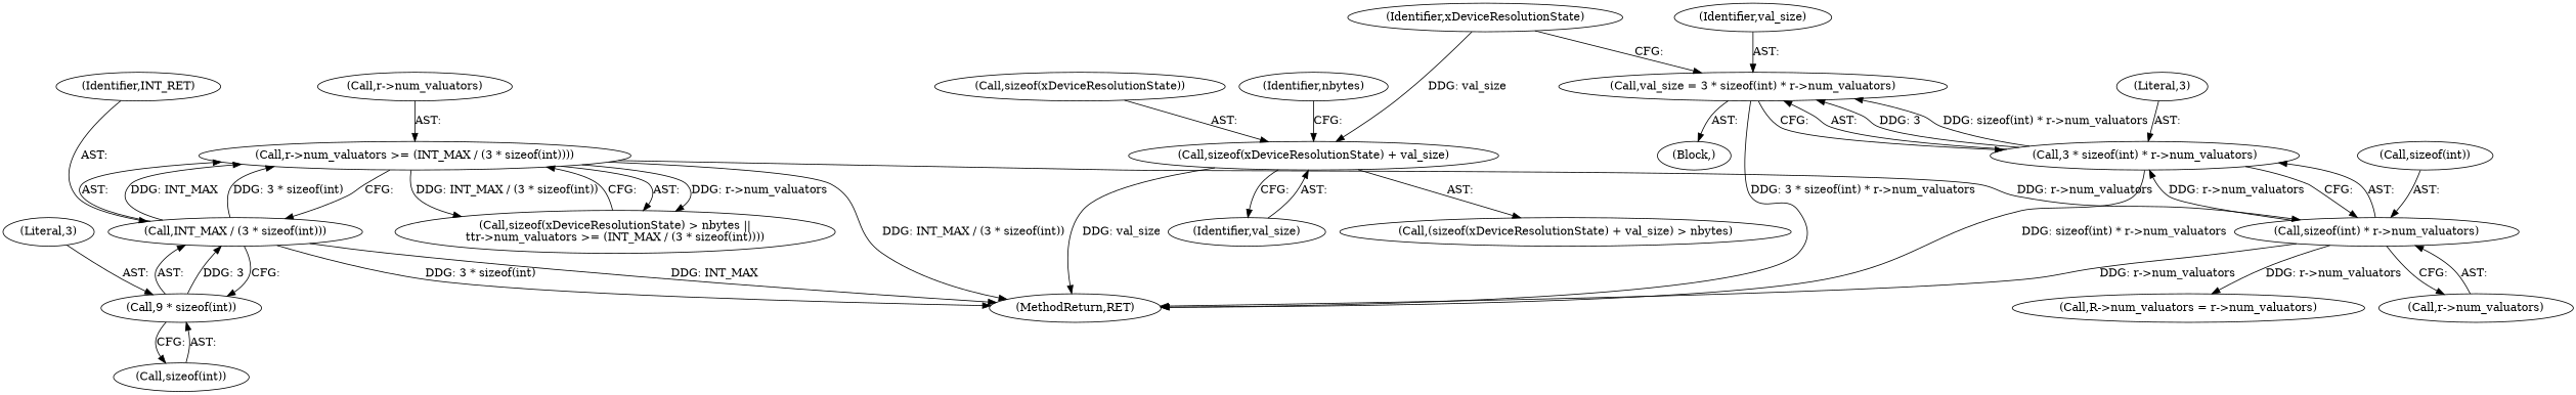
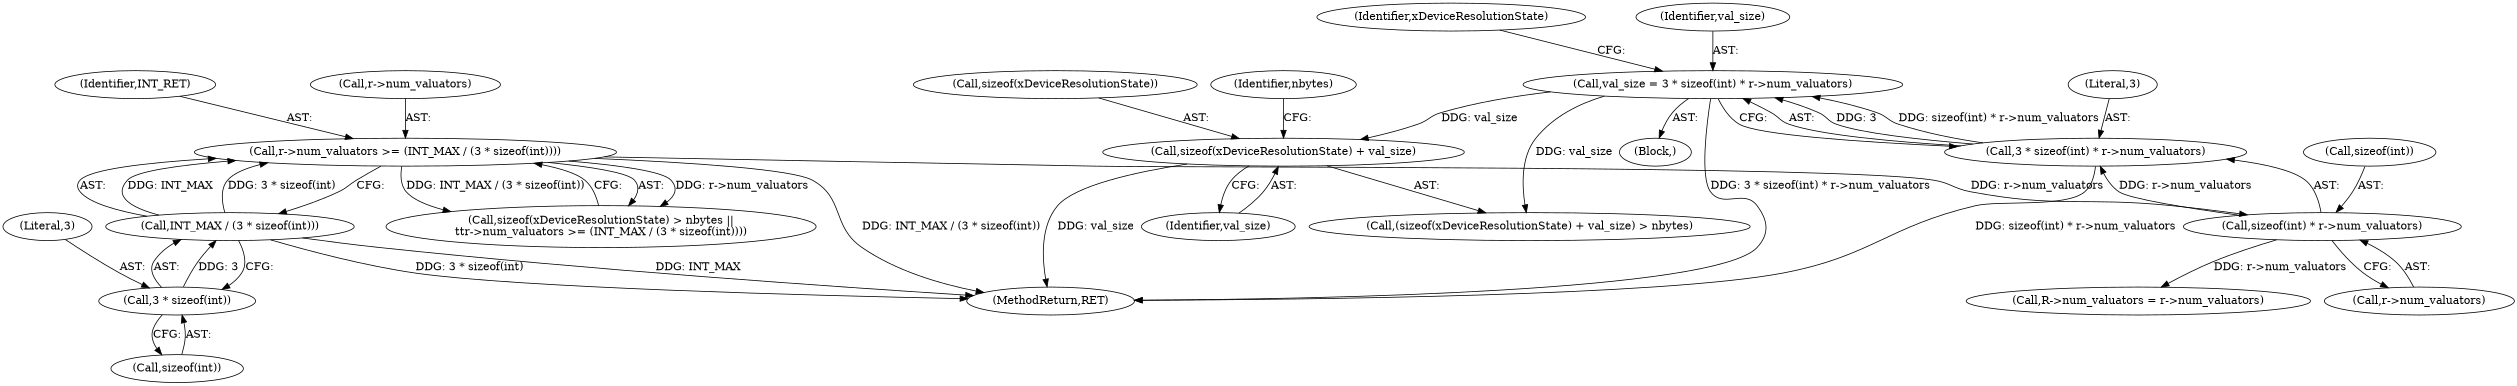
  digraph {
    n1 [label="(Call,sizeof(xDeviceResolutionState) + val_size)"]
    n2 [label="(MethodReturn,RET)"]
    n3 [label="(Identifier,val_size)"]
    n4 [label="(Call,(sizeof(xDeviceResolutionState) + val_size) > nbytes)"]
    n5 [label="(Call,val_size = 3 * sizeof(int) * r->num_valuators)"]
    n6 [label="(Call,3 * sizeof(int) * r->num_valuators)"]
    n7 [label="(Block,)"]
    n8 [label="(Call,sizeof(int) * r->num_valuators)"]
    n9 [label="(Call,r->num_valuators)"]
    n10 [label="(Call,R->num_valuators = r->num_valuators)"]
    n11 [label="(Call,r->num_valuators >= (INT_MAX / (3 * sizeof(int))))"]
    n12 [label="(Call,INT_MAX / (3 * sizeof(int)))"]
    n13 [label="(Call,sizeof(xDeviceResolutionState) > nbytes ||\n\t\tr->num_valuators >= (INT_MAX / (3 * sizeof(int))))"]
-   n14 [label="(Call,9 * sizeof(int))"]
+   n14 [label="(Call,3 * sizeof(int))"]
    n15 [label="(Call,sizeof(int))"]
    n16 [label="(Literal,3)"]
    n17 [label="(Identifier,val_size)"]
    n18 [label="(Call,r->num_valuators)"]
    n19 [label="(Identifier,INT_RET)"]
    n20 [label="(Call,sizeof(xDeviceResolutionState))"]
    n21 [label="(Identifier,nbytes)"]
    n22 [label="(Identifier,xDeviceResolutionState)"]
    n23 [label="(Call,sizeof(int))"]
    n24 [label="(Literal,3)"]
    n1 -> n2 [label="DDG: val_size"]
    n1 -> n3 [label="CFG: "]
    n1 -> n4 [label="AST: "]
    n3 -> n1 [label="AST: "]
-   n22 -> n1 [label="DDG: val_size"]
+   n5 -> n1 [label="DDG: val_size"]
    n5 -> n2 [label="DDG: 3 * sizeof(int) * r->num_valuators"]
+   n5 -> n4 [label="DDG: val_size"]
    n5 -> n6 [label="CFG: "]
    n5 -> n7 [label="AST: "]
    n6 -> n2 [label="DDG: sizeof(int) * r->num_valuators"]
    n6 -> n5 [label="AST: "]
    n6 -> n5 [label="DDG: 3"]
    n6 -> n5 [label="DDG: sizeof(int) * r->num_valuators"]
-   n6 -> n8 [label="CFG: "]
-   n8 -> n2 [label="DDG: r->num_valuators"]
    n8 -> n6 [label="AST: "]
    n8 -> n6 [label="DDG: r->num_valuators"]
    n8 -> n9 [label="CFG: "]
    n8 -> n10 [label="DDG: r->num_valuators"]
    n9 -> n8 [label="AST: "]
    n11 -> n2 [label="DDG: INT_MAX / (3 * sizeof(int))"]
    n11 -> n8 [label="DDG: r->num_valuators"]
    n11 -> n12 [label="CFG: "]
    n11 -> n13 [label="AST: "]
    n11 -> n13 [label="DDG: r->num_valuators"]
    n11 -> n13 [label="DDG: INT_MAX / (3 * sizeof(int))"]
    n12 -> n2 [label="DDG: INT_MAX"]
    n12 -> n2 [label="DDG: 3 * sizeof(int)"]
    n12 -> n11 [label="AST: "]
    n12 -> n11 [label="DDG: INT_MAX"]
    n12 -> n11 [label="DDG: 3 * sizeof(int)"]
    n12 -> n14 [label="CFG: "]
    n13 -> n11 [label="CFG: "]
    n14 -> n12 [label="AST: "]
    n14 -> n12 [label="DDG: 3"]
    n14 -> n15 [label="CFG: "]
    n15 -> n14 [label="AST: "]
    n16 -> n6 [label="AST: "]
    n17 -> n5 [label="AST: "]
    n18 -> n11 [label="AST: "]
-   n19 -> n12 [label="AST: "]
+   n19 -> n11 [label="AST: "]
    n20 -> n1 [label="AST: "]
    n21 -> n1 [label="CFG: "]
    n22 -> n5 [label="CFG: "]
    n23 -> n8 [label="AST: "]
    n24 -> n14 [label="AST: "]
  }
